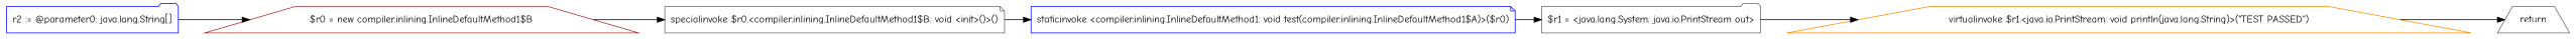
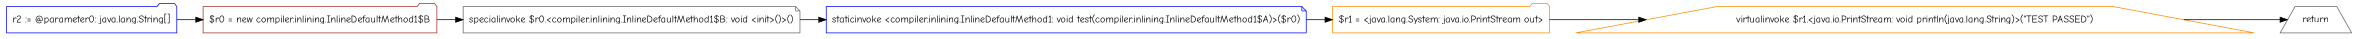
  digraph {
    fontname="Comic Neue"
    rankdir=LR
    node [color=blue fontname="Comic Neue" shape=folder]
    edge [fontname="Comic Neue"]
    "r2 := @parameter0: java.lang.String[]"
-   "$r0 = new compiler.inlining.InlineDefaultMethod1$B" [color=brown shape=trapezium]
+   "$r0 = new compiler.inlining.InlineDefaultMethod1$B" [color=brown]
    "specialinvoke $r0.<compiler.inlining.InlineDefaultMethod1$B: void <init>()>()" [color=gray40 shape=note]
    "staticinvoke <compiler.inlining.InlineDefaultMethod1: void test(compiler.inlining.InlineDefaultMethod1$A)>($r0)" [shape=note]
-   "$r1 = <java.lang.System: java.io.PrintStream out>" [color=gray40]
+   "$r1 = <java.lang.System: java.io.PrintStream out>" [color=darkorange]
    "virtualinvoke $r1.<java.io.PrintStream: void println(java.lang.String)>(\"TEST PASSED\")" [color=darkorange shape=trapezium]
    return [color=gray40 shape=trapezium]
    "r2 := @parameter0: java.lang.String[]" -> "$r0 = new compiler.inlining.InlineDefaultMethod1$B"
    "$r0 = new compiler.inlining.InlineDefaultMethod1$B" -> "specialinvoke $r0.<compiler.inlining.InlineDefaultMethod1$B: void <init>()>()"
    "specialinvoke $r0.<compiler.inlining.InlineDefaultMethod1$B: void <init>()>()" -> "staticinvoke <compiler.inlining.InlineDefaultMethod1: void test(compiler.inlining.InlineDefaultMethod1$A)>($r0)"
    "staticinvoke <compiler.inlining.InlineDefaultMethod1: void test(compiler.inlining.InlineDefaultMethod1$A)>($r0)" -> "$r1 = <java.lang.System: java.io.PrintStream out>"
    "$r1 = <java.lang.System: java.io.PrintStream out>" -> "virtualinvoke $r1.<java.io.PrintStream: void println(java.lang.String)>(\"TEST PASSED\")"
    "virtualinvoke $r1.<java.io.PrintStream: void println(java.lang.String)>(\"TEST PASSED\")" -> return
  }
